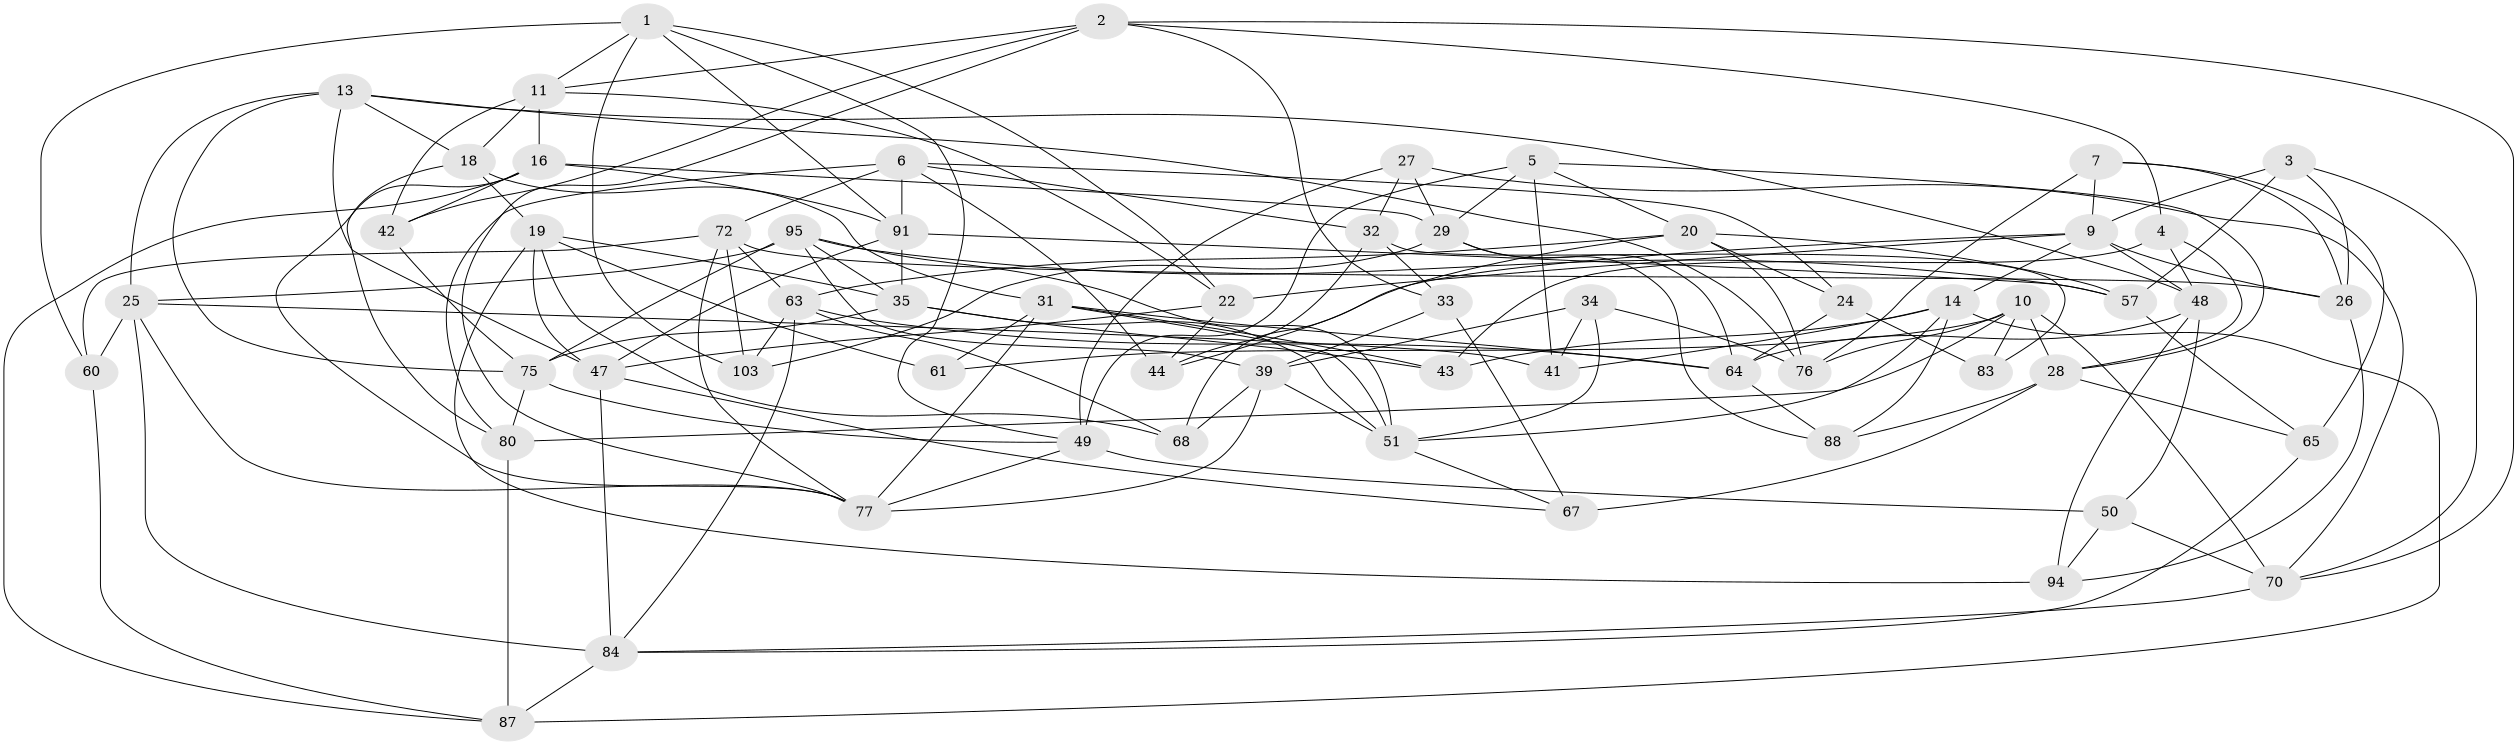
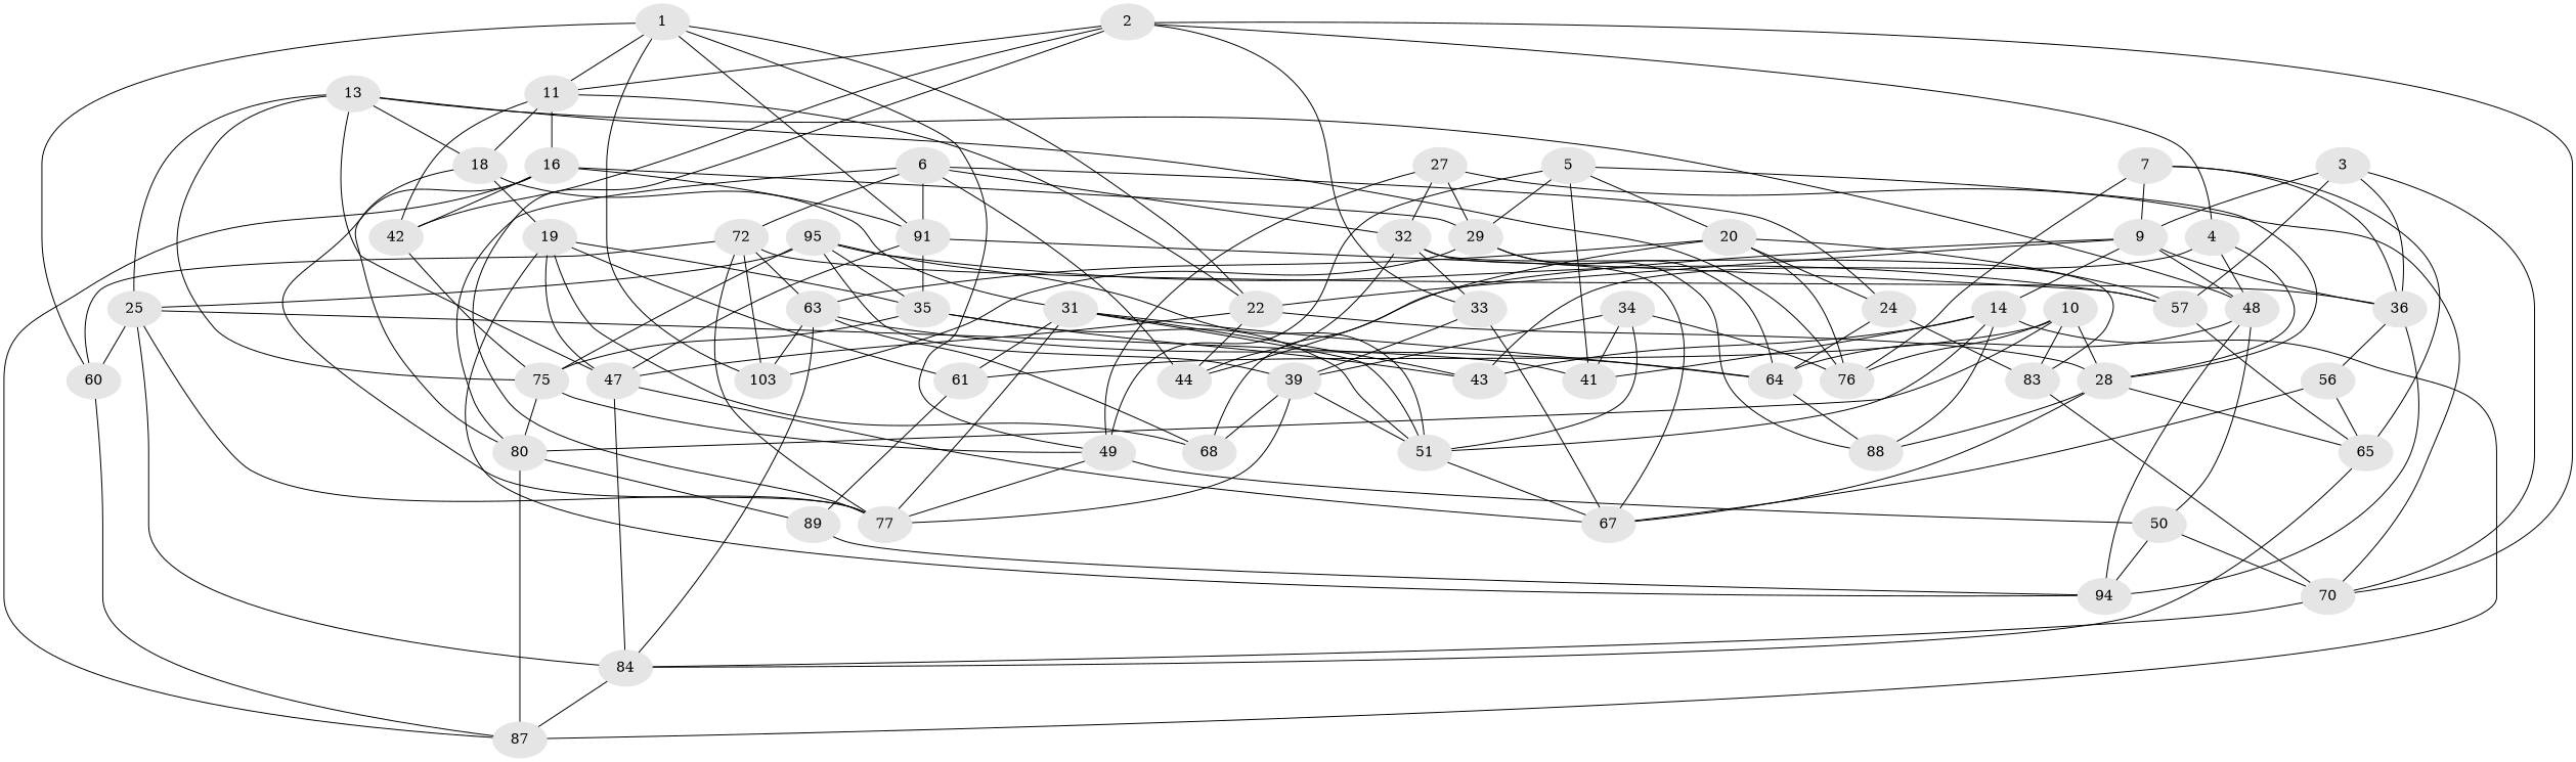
  graph {
    node [color=gray90 style=filled]
    1 [super="+8"]
    11 [super="+53"]
    n3 [label=91 super="+95"]
    22 [super="+78"]
    49 [super="+52"]
    60
    103
    42
    18 [super="+72"]
    16 [super="+86"]
    57 [super="+62"]
    47 [super="+102"]
    35 [super="+97"]
    28 [super="+69"]
    44
    50 [super="+101"]
    77 [super="+100"]
    87 [super="+91"]
    2 [super="+99"]
    4
    33
    70 [super="+79"]
    43
    48 [super="+59"]
    39 [super="+105"]
    67 [super="+82"]
    n27 [label=75 super="+98"]
    94
    84 [super="+85"]
    9 [super="+74"]
-   26 [super="+36"]
+   26 [super="+36" label=36]
    14 [super="+92"]
    3
+   56
    65 [super="+71"]
    64 [super="+90"]
    5 [super="+38"]
    20 [super="+30"]
    29 [super="+58"]
    41
    24
    76 [super="+93"]
    63 [super="+75"]
    68
    88
    6 [super="+46"]
    n47 [label=72 super="+104"]
    32 [super="+55"]
    80 [super="+106"]
    83
+   89
    19 [super="+23"]
    31 [super="+37"]
    7
    51 [super="+54"]
    10 [super="+40"]
    61
    13 [super="+17"]
    25 [super="+73"]
    n60 [label=95 super="+66"]
    27
    34 [super="+81"]
    1 -- 11
    1 -- n3
    1 -- 22
    1 -- 49
    1 -- 60
    1 -- 103
    11 -- 22
    11 -- 42
    11 -- 18
    11 -- 16
    n3 -- 57
    n3 -- 47
    n3 -- 35
    22 -- 47
+   22 -- 28
    22 -- 44
    49 -- 50
    49 -- 77
    60 -- 87
    42 -- n27
    18 -- 80
    18 -- 19
    18 -- 31
    16 -- n3
    16 -- 42
    16 -- 77
    16 -- 87
    16 -- 29
    57 -- 65
    47 -- 67
    47 -- 84
    35 -- 43
    35 -- n27
    35 -- 51
    28 -- 67
    28 -- 65
    28 -- 88
    50 -- 70
    50 -- 94
    2 -- 11
    2 -- 42
    2 -- 77
    2 -- 4
    2 -- 33
    2 -- 70
    4 -- 28
    4 -- 43
    4 -- 48
    33 -- 39
    33 -- 67
    70 -- 84
    48 -- 50
    48 -- 94
    48 -- 64
    39 -- 77
    39 -- 68
    39 -- 51
    n27 -- 49
    n27 -- 80
    84 -- 87
    9 -- 22
    9 -- 44
    9 -- 48
    9 -- 26
    9 -- 14
    26 -- 94
+   26 -- 56
    14 -- 87
    14 -- 43
    14 -- 41
    14 -- 88
    14 -- 51
    3 -- 57
    3 -- 70
    3 -- 9
    3 -- 26
+   56 -- 67
+   56 -- 65
    65 -- 84
    64 -- 88
    5 -- 49
    5 -- 28
    5 -- 20
    5 -- 29
    5 -- 41
    20 -- 57
    20 -- 24
    20 -- 76
    20 -- 63
    20 -- 68
    29 -- 103
    29 -- 64
    29 -- 88
    24 -- 64
    24 -- 83
    63 -- 103
    63 -- 84
    63 -- 64
    63 -- 68
    6 -- n3
    6 -- 44
    6 -- 24
    6 -- n47
    6 -- 32
    6 -- 80
    n47 -- 60
    n47 -- 103
    n47 -- 77
    n47 -- 26
    n47 -- 63
    32 -- 44
    32 -- 33
+   32 -- 67
    32 -- 83
    80 -- 87
+   80 -- 89
+   89 -- 94
    19 -- 47
    19 -- 35
    19 -- 94
    19 -- 68
    19 -- 61
    31 -- 77
    31 -- 43
    31 -- 64
    31 -- 51
    31 -- 61
    7 -- 9
    7 -- 26
    7 -- 65
    7 -- 76
    51 -- 67
    10 -- 28
-   10 -- 70
+   83 -- 70
    10 -- 76
    10 -- 80
    10 -- 83
    10 -- 61
+   61 -- 89
    13 -- 18
    13 -- 47
    13 -- 48
    13 -- n27
    13 -- 76
    13 -- 25
    25 -- 60
    25 -- 77
    25 -- 84
    25 -- 41
    n60 -- 57
    n60 -- 35
    n60 -- 39
    n60 -- n27
    n60 -- 51
    n60 -- 25
    27 -- 49
    27 -- 70
    27 -- 29
    27 -- 32
    34 -- 39
    34 -- 41
    34 -- 76
    34 -- 51
  }
